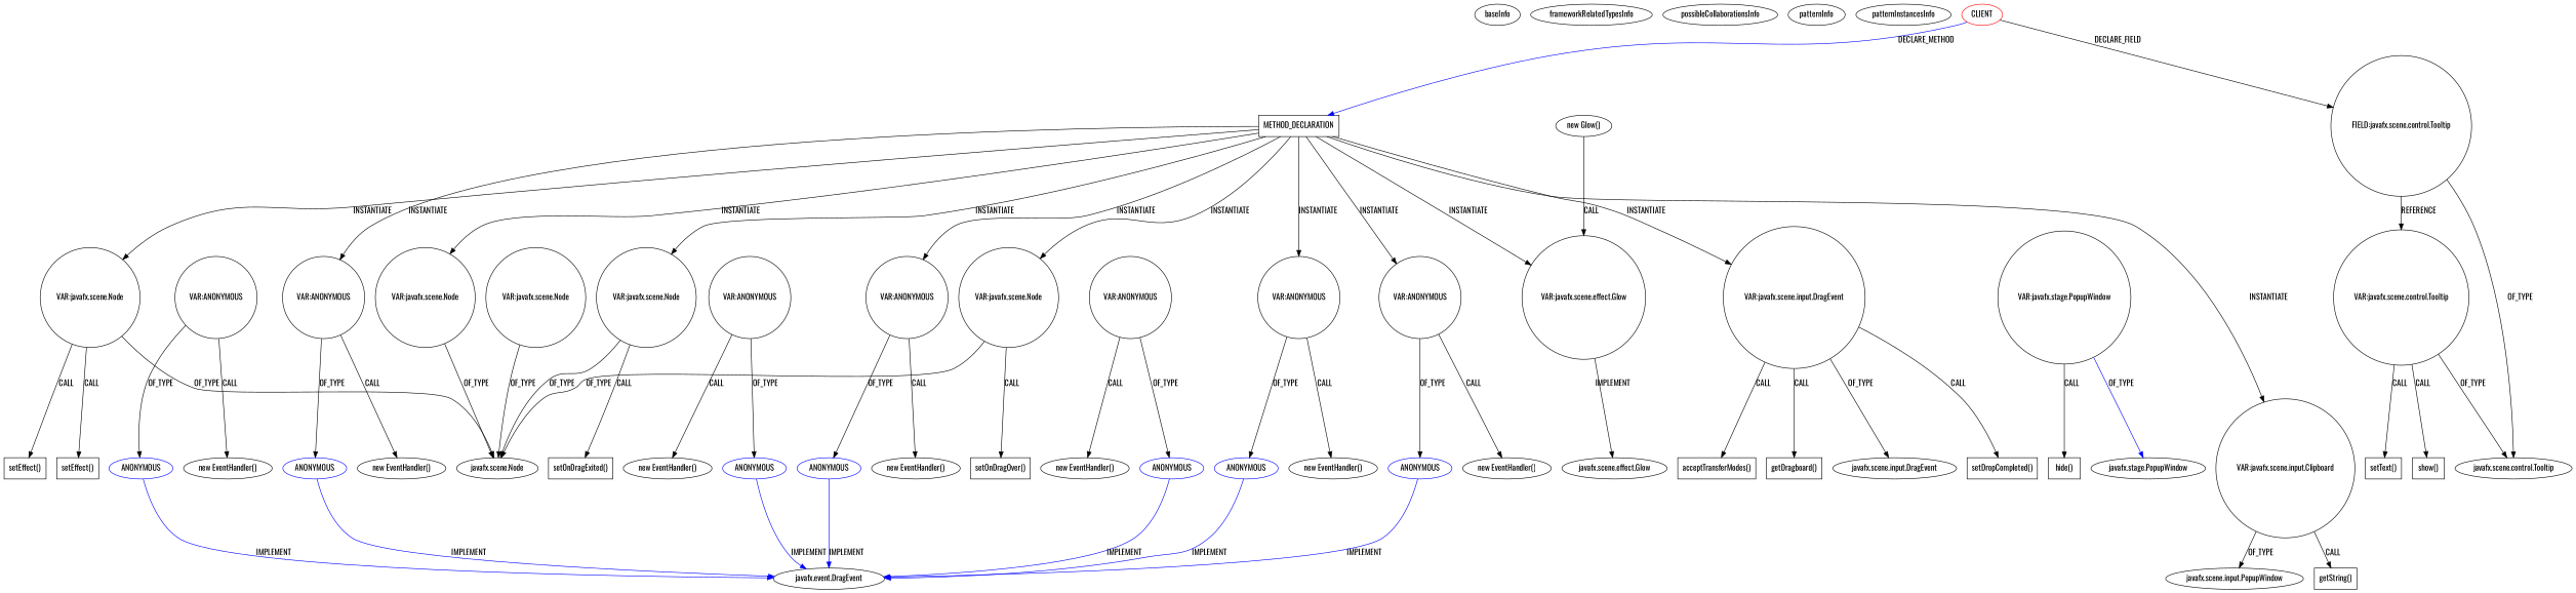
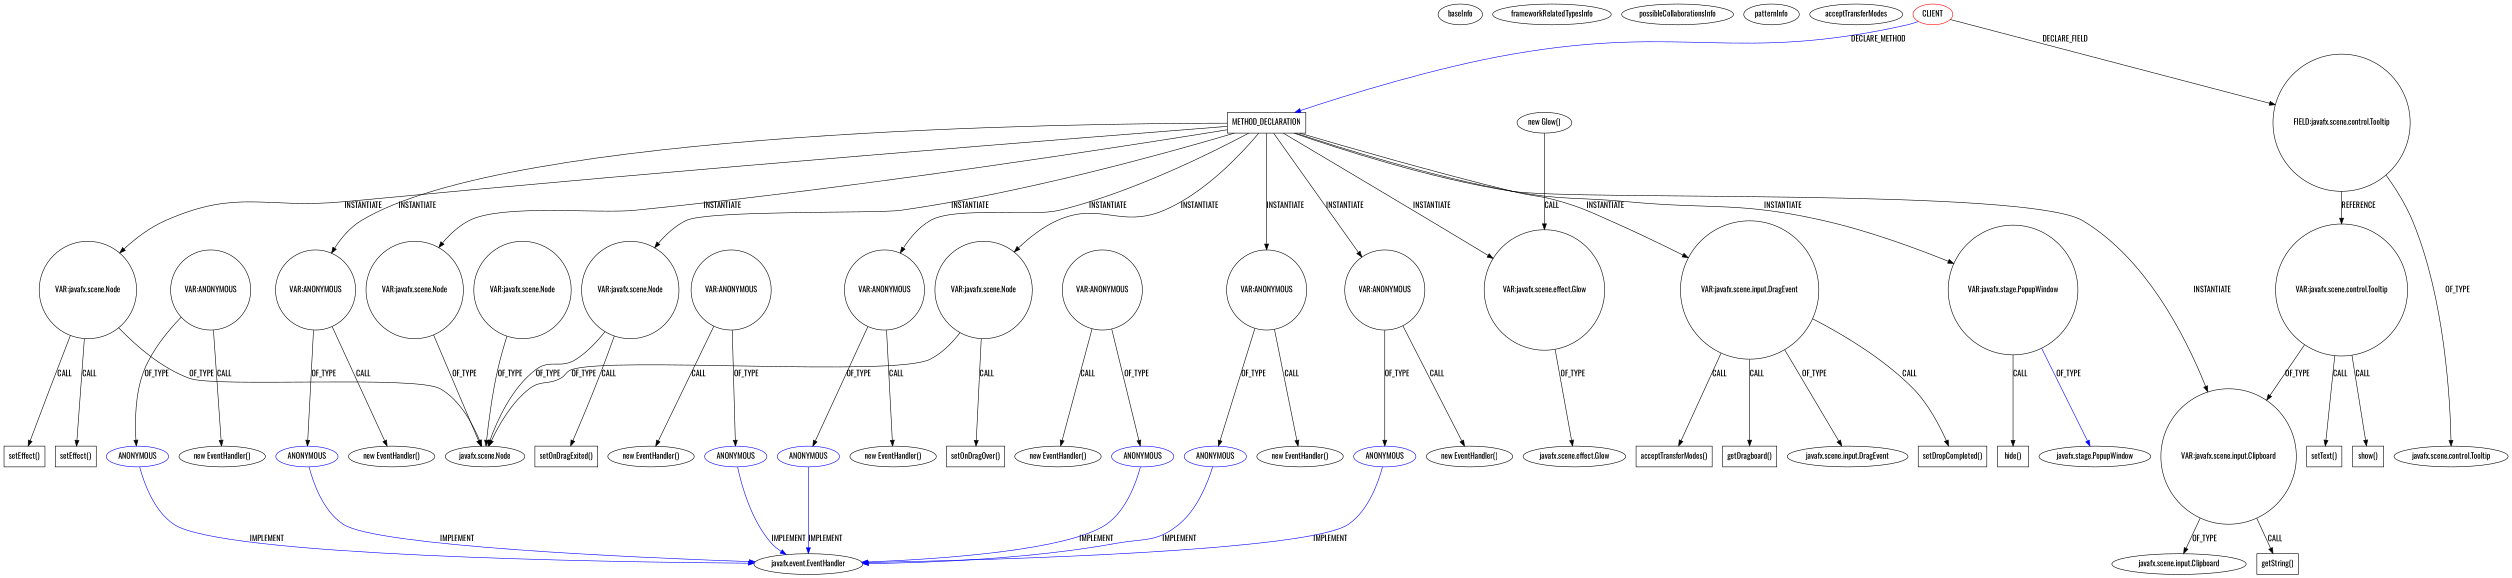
  digraph {
    fontname=Oswald
    node [fontname=Oswald isFrameworkType=false vertexType=VARIABLE_EXPRESION]
    edge [fontname=Oswald]
    baseInfo [category=pattern graphId=3673 isAnonymous=false possibleRelation=false isFrameworkType="" vertexType=""]
    frameworkRelatedTypesInfo [isFrameworkType="" vertexType=""]
    possibleCollaborationsInfo [isFrameworkType="" vertexType=""]
    patternInfo [frequency=2.0 patternRootClient=0 isFrameworkType="" vertexType=""]
-   patternInstancesInfo [0="prashker-KingsSGF~/prashker-KingsSGF/KingsSGF-master/src/uiSam/ThingBowlView.java~ThingBowlView~3892" 1="prashker-KingsSGF~/prashker-KingsSGF/KingsSGF-master/src/uiSam/HexTileView.java~HexTileView~3900" isFrameworkType="" vertexType=""]
+   patternInstancesInfo [0="prashker-KingsSGF~/prashker-KingsSGF/KingsSGF-master/src/uiSam/ThingBowlView.java~ThingBowlView~3892" 1="prashker-KingsSGF~/prashker-KingsSGF/KingsSGF-master/src/uiSam/HexTileView.java~HexTileView~3900" label=acceptTransferModes isFrameworkType="" vertexType=""]
    n6 [label="new Glow()" vertexType=CONSTRUCTOR_CALL]
    n7 [label="VAR:javafx.scene.effect.Glow" shape=circle]
    n8 [label="javafx.scene.effect.Glow" vertexType=FRAMEWORK_CLASS_TYPE]
    n9 [label=METHOD_DECLARATION shape=box vertexType=CLIENT_METHOD_DECLARATION]
    n10 [label="VAR:javafx.scene.Node" shape=circle]
    n11 [label="VAR:javafx.scene.Node" shape=circle]
    n12 [label="VAR:javafx.scene.Node" shape=circle]
    n13 [label="VAR:javafx.scene.Node" shape=circle]
    n14 [label="VAR:ANONYMOUS" shape=circle]
    n15 [label="VAR:ANONYMOUS" shape=circle]
    n16 [label="VAR:ANONYMOUS" shape=circle]
    n17 [label="VAR:ANONYMOUS" shape=circle]
    n18 [label="VAR:javafx.scene.input.DragEvent" shape=circle]
    n19 [label="VAR:javafx.scene.input.Clipboard" shape=circle]
    n20 [label="VAR:javafx.stage.PopupWindow" shape=circle]
    n21 [label="javafx.scene.Node" vertexType=FRAMEWORK_CLASS_TYPE]
    n22 [label="setOnDragOver()" shape=box vertexType=INSIDE_CALL]
    n23 [label="setEffect()" shape=box vertexType=INSIDE_CALL]
    n24 [label="setEffect()" shape=box vertexType=INSIDE_CALL]
    n25 [label="setOnDragExited()" shape=box vertexType=INSIDE_CALL]
    n26 [color=blue label=ANONYMOUS vertexType=REFERENCE_ANONYMOUS_DECLARATION]
    n27 [label="new EventHandler()" vertexType=CONSTRUCTOR_CALL]
    n28 [color=blue label=ANONYMOUS vertexType=REFERENCE_ANONYMOUS_DECLARATION]
    n29 [label="new EventHandler()" vertexType=CONSTRUCTOR_CALL]
    n30 [color=blue label=ANONYMOUS vertexType=REFERENCE_ANONYMOUS_DECLARATION]
    n31 [label="new EventHandler()" vertexType=CONSTRUCTOR_CALL]
    n32 [color=blue label=ANONYMOUS vertexType=REFERENCE_ANONYMOUS_DECLARATION]
    n33 [label="new EventHandler()" vertexType=CONSTRUCTOR_CALL]
    n34 [label="setDropCompleted()" shape=box vertexType=INSIDE_CALL]
    n35 [label="acceptTransferModes()" shape=box vertexType=INSIDE_CALL]
    n36 [label="getDragboard()" shape=box vertexType=INSIDE_CALL]
    n37 [label="javafx.scene.input.DragEvent" vertexType=FRAMEWORK_CLASS_TYPE]
    n38 [label="getString()" shape=box vertexType=INSIDE_CALL]
-   n39 [label="javafx.scene.input.PopupWindow" vertexType=FRAMEWORK_CLASS_TYPE]
+   n39 [label="javafx.scene.input.Clipboard" vertexType=FRAMEWORK_CLASS_TYPE]
    n40 [label="javafx.stage.PopupWindow" vertexType=FRAMEWORK_CLASS_TYPE]
    n41 [label="hide()" shape=box vertexType=INSIDE_CALL]
    n42 [color=red label=CLIENT vertexType=ROOT_CLIENT_CLASS_DECLARATION]
    n43 [label="FIELD:javafx.scene.control.Tooltip" shape=circle vertexType=FIELD_DECLARATION]
    n44 [label="javafx.scene.control.Tooltip" vertexType=FRAMEWORK_CLASS_TYPE]
    n45 [label="VAR:javafx.scene.control.Tooltip" shape=circle]
-   n46 [label="javafx.event.DragEvent" vertexType=FRAMEWORK_INTERFACE_TYPE]
+   n46 [label="javafx.event.EventHandler" vertexType=FRAMEWORK_INTERFACE_TYPE]
    n47 [color=blue label=ANONYMOUS vertexType=REFERENCE_ANONYMOUS_DECLARATION]
    n48 [color=blue label=ANONYMOUS vertexType=REFERENCE_ANONYMOUS_DECLARATION]
    n49 [color=blue label=ANONYMOUS vertexType=REFERENCE_ANONYMOUS_DECLARATION]
    n50 [label="VAR:ANONYMOUS" shape=circle]
    n51 [label="new EventHandler()" vertexType=CONSTRUCTOR_CALL]
    n52 [label="VAR:ANONYMOUS" shape=circle]
    n53 [label="new EventHandler()" vertexType=CONSTRUCTOR_CALL]
    n54 [label="VAR:ANONYMOUS" shape=circle]
    n55 [label="new EventHandler()" vertexType=CONSTRUCTOR_CALL]
    n56 [label="show()" shape=box vertexType=INSIDE_CALL]
    n57 [label="setText()" shape=box vertexType=INSIDE_CALL]
    n58 [label="VAR:javafx.scene.Node" shape=circle]
    n6 -> n7 [label=CALL]
-   n7 -> n8 [label=IMPLEMENT]
+   n7 -> n8 [label=OF_TYPE]
    n9 -> n7 [label=INSTANTIATE]
    n9 -> n10 [label=INSTANTIATE]
    n9 -> n11 [label=INSTANTIATE]
    n9 -> n12 [label=INSTANTIATE]
    n9 -> n13 [label=INSTANTIATE]
    n9 -> n14 [label=INSTANTIATE]
    n9 -> n15 [label=INSTANTIATE]
    n9 -> n16 [label=INSTANTIATE]
    n9 -> n17 [label=INSTANTIATE]
    n9 -> n18 [label=INSTANTIATE]
    n9 -> n19 [label=INSTANTIATE]
+   n9 -> n20 [label=INSTANTIATE]
    n10 -> n21 [label=OF_TYPE]
    n10 -> n22 [label=CALL]
    n11 -> n21 [label=OF_TYPE]
    n12 -> n21 [label=OF_TYPE]
    n12 -> n23 [label=CALL]
    n12 -> n24 [label=CALL]
    n13 -> n21 [label=OF_TYPE]
    n13 -> n25 [label=CALL]
    n14 -> n26 [label=OF_TYPE]
    n14 -> n27 [label=CALL]
    n15 -> n28 [label=OF_TYPE]
    n15 -> n29 [label=CALL]
    n16 -> n30 [label=OF_TYPE]
    n16 -> n31 [label=CALL]
    n17 -> n32 [label=OF_TYPE]
    n17 -> n33 [label=CALL]
    n18 -> n34 [label=CALL]
    n18 -> n35 [label=CALL]
    n18 -> n36 [label=CALL]
    n18 -> n37 [label=OF_TYPE]
    n19 -> n38 [label=CALL]
    n19 -> n39 [label=OF_TYPE]
    n20 -> n40 [color=blue label=OF_TYPE]
    n20 -> n41 [label=CALL]
    n26 -> n46 [color=blue label=IMPLEMENT]
    n28 -> n46 [color=blue label=IMPLEMENT]
    n30 -> n46 [color=blue label=IMPLEMENT]
    n32 -> n46 [color=blue label=IMPLEMENT]
    n42 -> n9 [color=blue label=DECLARE_METHOD]
    n42 -> n43 [label=DECLARE_FIELD]
    n43 -> n44 [label=OF_TYPE]
    n43 -> n45 [label=REFERENCE]
-   n45 -> n44 [label=OF_TYPE]
+   n45 -> n19 [label=OF_TYPE]
    n45 -> n56 [label=CALL]
    n45 -> n57 [label=CALL]
    n47 -> n46 [color=blue label=IMPLEMENT]
    n48 -> n46 [color=blue label=IMPLEMENT]
    n49 -> n46 [color=blue label=IMPLEMENT]
    n50 -> n48 [label=OF_TYPE]
    n50 -> n51 [label=CALL]
    n52 -> n49 [label=OF_TYPE]
    n52 -> n53 [label=CALL]
    n54 -> n47 [label=OF_TYPE]
    n54 -> n55 [label=CALL]
    n58 -> n21 [label=OF_TYPE]
  }
